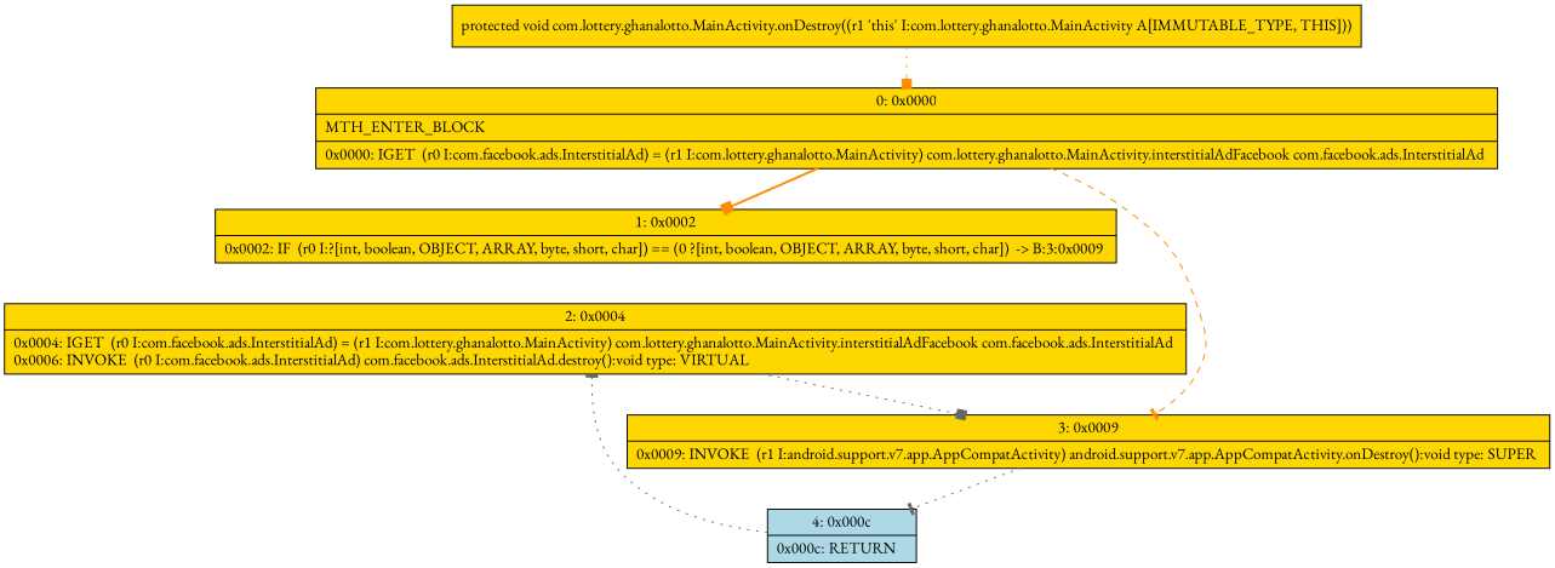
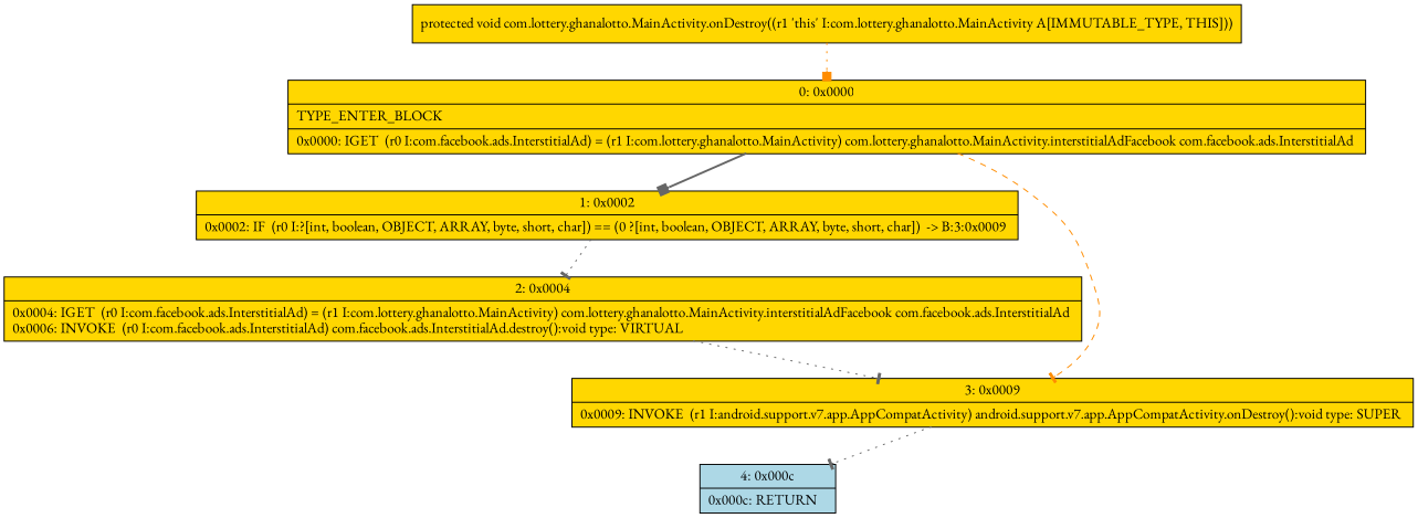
  digraph {
    fontname="EB Garamond"
    node [fillcolor=gold fontname="EB Garamond" shape=record style=filled]
    edge [arrowhead=tee color=gray40 fontname="EB Garamond" style=dotted]
-   n1 [label="{0\:\ 0x0000|MTH_ENTER_BLOCK\l|0x0000: IGET  (r0 I:com.facebook.ads.InterstitialAd) = (r1 I:com.lottery.ghanalotto.MainActivity) com.lottery.ghanalotto.MainActivity.interstitialAdFacebook com.facebook.ads.InterstitialAd \l}"]
+   n1 [label="{0\:\ 0x0000|TYPE_ENTER_BLOCK\l|0x0000: IGET  (r0 I:com.facebook.ads.InterstitialAd) = (r1 I:com.lottery.ghanalotto.MainActivity) com.lottery.ghanalotto.MainActivity.interstitialAdFacebook com.facebook.ads.InterstitialAd \l}"]
    n2 [label="{1\:\ 0x0002|0x0002: IF  (r0 I:?[int, boolean, OBJECT, ARRAY, byte, short, char]) == (0 ?[int, boolean, OBJECT, ARRAY, byte, short, char])  \-\> B:3:0x0009 \l}"]
    n3 [label="{3\:\ 0x0009|0x0009: INVOKE  (r1 I:android.support.v7.app.AppCompatActivity) android.support.v7.app.AppCompatActivity.onDestroy():void type: SUPER \l}"]
    n4 [label="{2\:\ 0x0004|0x0004: IGET  (r0 I:com.facebook.ads.InterstitialAd) = (r1 I:com.lottery.ghanalotto.MainActivity) com.lottery.ghanalotto.MainActivity.interstitialAdFacebook com.facebook.ads.InterstitialAd \l0x0006: INVOKE  (r0 I:com.facebook.ads.InterstitialAd) com.facebook.ads.InterstitialAd.destroy():void type: VIRTUAL \l}"]
    n5 [fillcolor=lightblue label="{4\:\ 0x000c|0x000c: RETURN   \l}"]
    n6 [label="{protected void com.lottery.ghanalotto.MainActivity.onDestroy((r1 'this' I:com.lottery.ghanalotto.MainActivity A[IMMUTABLE_TYPE, THIS])) }"]
-   n1 -> n2 [arrowhead=box color=darkorange style=bold]
+   n1 -> n2 [arrowhead=box style=bold]
    n1 -> n3 [color=darkorange style=dashed]
-   n5 -> n4
+   n2 -> n4
    n3 -> n5
-   n4 -> n3 [arrowhead=box]
+   n4 -> n3
    n6 -> n1 [arrowhead=box color=darkorange]
  }
